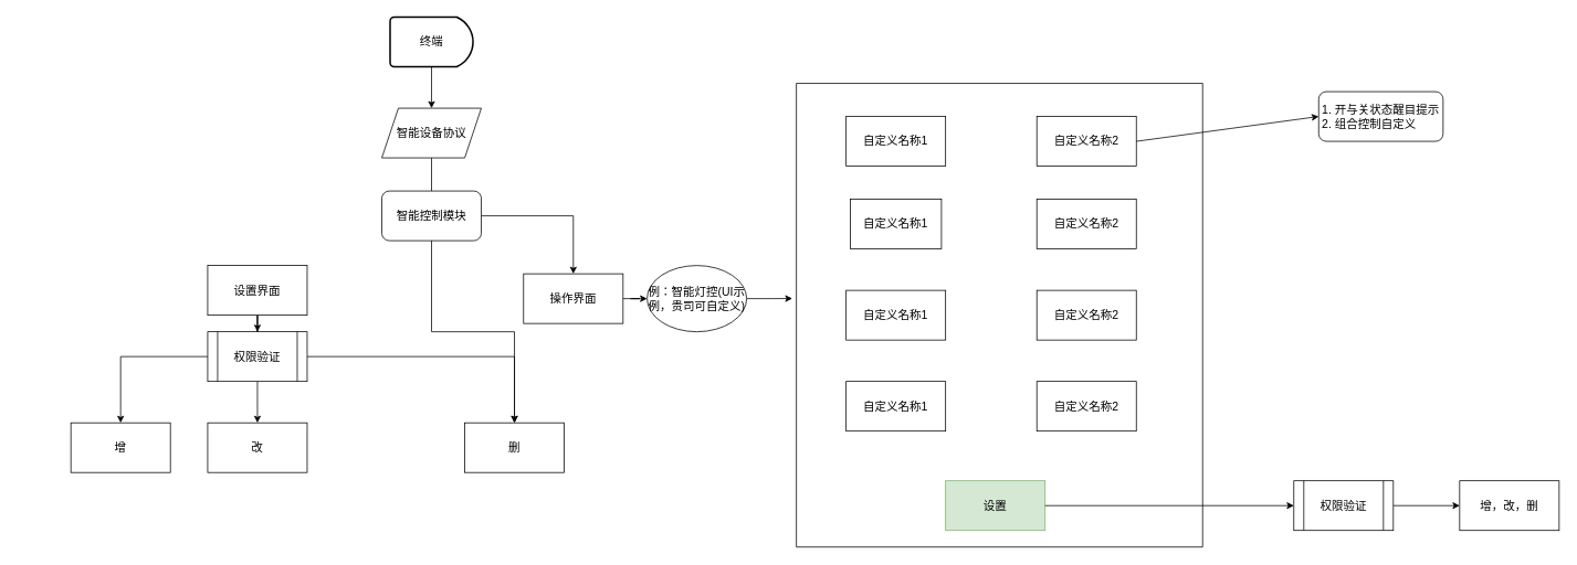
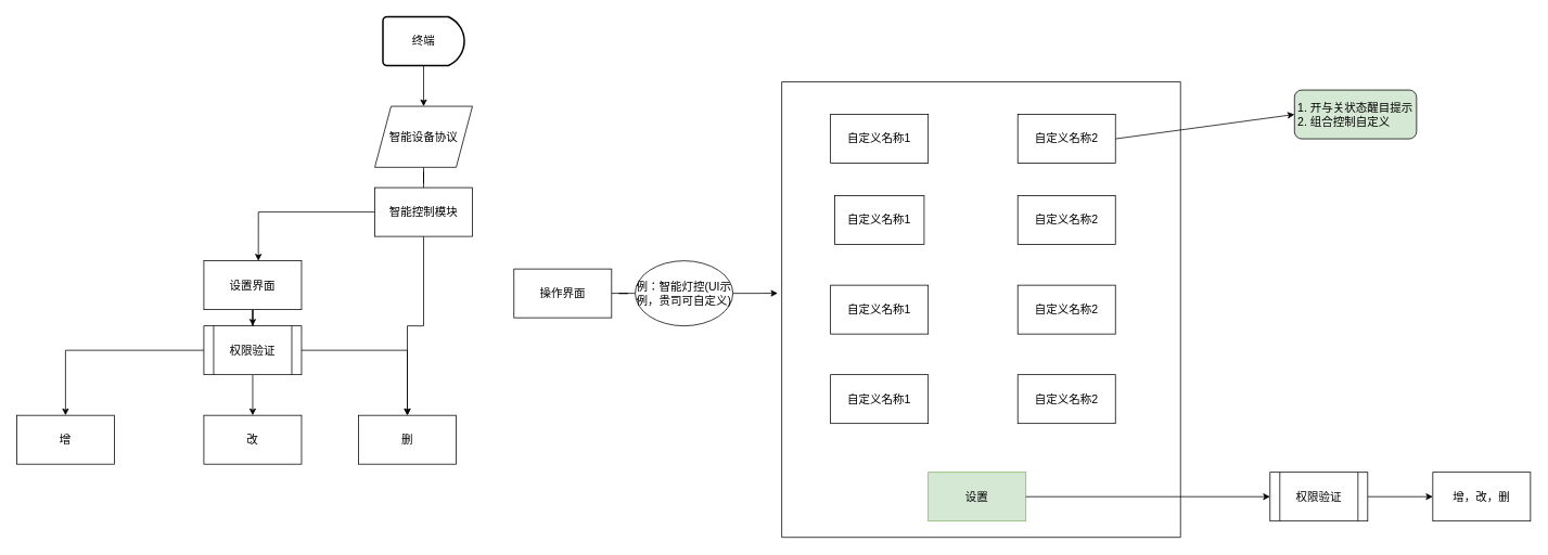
  <mxCell id="0" />
  <mxCell id="1" parent="0" />
  <mxCell id="2" value="" style="verticalLabelPosition=bottom;verticalAlign=top;html=1;shape=mxgraph.basic.rect;fillColor2=none;strokeWidth=1;size=20;indent=5;fontSize=14;" parent="1" vertex="1"><mxGeometry x="960" y="100" width="490" height="560" as="geometry" /></mxCell>
  <mxCell id="3" value="自定义名称1" style="rounded=0;whiteSpace=wrap;html=1;fontSize=14;" parent="1" vertex="1"><mxGeometry x="1020" y="140" width="120" height="60" as="geometry" /></mxCell>
  <mxCell id="4" value="自定义名称2" style="rounded=0;whiteSpace=wrap;html=1;fontSize=14;" parent="1" vertex="1"><mxGeometry x="1250" y="140" width="120" height="60" as="geometry" /></mxCell>
  <mxCell id="5" value="自定义名称1" style="rounded=0;whiteSpace=wrap;html=1;fontSize=14;" parent="1" vertex="1"><mxGeometry x="1025" y="240" width="110" height="60" as="geometry" /></mxCell>
  <mxCell id="6" value="自定义名称1" style="rounded=0;whiteSpace=wrap;html=1;fontSize=14;" parent="1" vertex="1"><mxGeometry x="1020" y="350" width="120" height="60" as="geometry" /></mxCell>
  <mxCell id="7" value="自定义名称1" style="rounded=0;whiteSpace=wrap;html=1;fontSize=14;" parent="1" vertex="1"><mxGeometry x="1020" y="460" width="120" height="60" as="geometry" /></mxCell>
  <mxCell id="8" value="自定义名称2" style="rounded=0;whiteSpace=wrap;html=1;fontSize=14;" parent="1" vertex="1"><mxGeometry x="1250" y="240" width="120" height="60" as="geometry" /></mxCell>
  <mxCell id="9" value="自定义名称2" style="rounded=0;whiteSpace=wrap;html=1;fontSize=14;" parent="1" vertex="1"><mxGeometry x="1250" y="350" width="120" height="60" as="geometry" /></mxCell>
  <mxCell id="10" value="自定义名称2" style="rounded=0;whiteSpace=wrap;html=1;fontSize=14;" parent="1" vertex="1"><mxGeometry x="1250" y="460" width="120" height="60" as="geometry" /></mxCell>
  <mxCell id="11" value="设置" style="rounded=0;whiteSpace=wrap;html=1;fillColor=#d5e8d4;strokeColor=#82b366;fontSize=14;" parent="1" vertex="1"><mxGeometry x="1140" y="580" width="120" height="60" as="geometry" /></mxCell>
  <mxCell id="12" value="" style="endArrow=classic;html=1;rounded=0;entryX=0;entryY=0.5;entryDx=0;entryDy=0;fontSize=14;" parent="1" source="11" edge="1"><mxGeometry width="50" height="50" relative="1" as="geometry"><mxPoint x="1510" y="700" as="sourcePoint" /><mxPoint x="1560" y="610" as="targetPoint" /></mxGeometry></mxCell>
- <mxCell id="13" value="1. 开与关状态醒目提示&lt;br&gt;&lt;div style=&quot;text-align: left&quot;&gt;&lt;span&gt;2. 组合控制自定义&lt;/span&gt;&lt;/div&gt;" style="rounded=1;whiteSpace=wrap;html=1;fontSize=14;" parent="1" vertex="1"><mxGeometry x="1590" y="110" width="150" height="60" as="geometry" /></mxCell>
+ <mxCell id="13" value="1. 开与关状态醒目提示&lt;br&gt;&lt;div style=&quot;text-align: left&quot;&gt;&lt;span&gt;2. 组合控制自定义&lt;/span&gt;&lt;/div&gt;" style="rounded=1;whiteSpace=wrap;html=1;fontSize=14;fillColor=#d5e8d4;" parent="1" vertex="1"><mxGeometry x="1590" y="110" width="150" height="60" as="geometry" /></mxCell>
  <mxCell id="14" value="" style="endArrow=classic;html=1;rounded=0;exitX=1;exitY=0.5;exitDx=0;exitDy=0;entryX=0;entryY=0.5;entryDx=0;entryDy=0;fontSize=14;" parent="1" source="4" target="13" edge="1"><mxGeometry width="50" height="50" relative="1" as="geometry"><mxPoint x="1480" y="170" as="sourcePoint" /><mxPoint x="1530" y="120" as="targetPoint" /></mxGeometry></mxCell>
  <mxCell id="15" value="" style="edgeStyle=orthogonalEdgeStyle;rounded=0;orthogonalLoop=1;jettySize=auto;html=1;fontSize=14;endArrow=none;" edge="1" parent="1" source="16" target="19"><mxGeometry relative="1" as="geometry" /></mxCell>
- <mxCell id="16" value="智能设备协议" style="shape=parallelogram;perimeter=parallelogramPerimeter;whiteSpace=wrap;html=1;fixedSize=1;rounded=0;fontSize=14;" parent="1" vertex="1"><mxGeometry x="460" y="130" width="120" height="60" as="geometry" /></mxCell>
+ <mxCell id="16" value="智能设备协议" style="shape=parallelogram;perimeter=parallelogramPerimeter;whiteSpace=wrap;html=1;fixedSize=1;rounded=0;fontSize=14;" parent="1" vertex="1"><mxGeometry x="460" y="130" width="120" height="75" as="geometry" /></mxCell>
  <mxCell id="17" value="" style="edgeStyle=orthogonalEdgeStyle;rounded=0;orthogonalLoop=1;jettySize=auto;html=1;fontSize=14;" edge="1" parent="1" source="19" target="30"><mxGeometry relative="1" as="geometry" /></mxCell>
- <mxCell id="18" style="edgeStyle=orthogonalEdgeStyle;rounded=0;orthogonalLoop=1;jettySize=auto;html=1;fontSize=14;" edge="1" parent="1" source="19" target="23"><mxGeometry relative="1" as="geometry" /></mxCell>
- <mxCell id="19" value="智能控制模块" style="whiteSpace=wrap;html=1;fontSize=14;rounded=1;" vertex="1" parent="1"><mxGeometry x="460" y="230" width="120" height="60" as="geometry" /></mxCell>
+ <mxCell id="18" style="edgeStyle=orthogonalEdgeStyle;rounded=0;orthogonalLoop=1;jettySize=auto;html=1;entryX=0.558;entryY=0;entryDx=0;entryDy=0;entryPerimeter=0;fontSize=14;" edge="1" parent="1" source="19" target="37"><mxGeometry relative="1" as="geometry" /></mxCell>
+ <mxCell id="19" value="智能控制模块" style="rounded=0;whiteSpace=wrap;html=1;fontSize=14;" vertex="1" parent="1"><mxGeometry x="460" y="230" width="120" height="60" as="geometry" /></mxCell>
  <mxCell id="20" value="" style="edgeStyle=orthogonalEdgeStyle;rounded=0;orthogonalLoop=1;jettySize=auto;html=1;fontSize=14;" edge="1" parent="1" source="21" target="16"><mxGeometry relative="1" as="geometry" /></mxCell>
  <mxCell id="21" value="终端" style="strokeWidth=2;html=1;shape=mxgraph.flowchart.delay;whiteSpace=wrap;fontSize=14;" vertex="1" parent="1"><mxGeometry x="470" y="20" width="100" height="60" as="geometry" /></mxCell>
- <mxCell id="22" style="edgeStyle=orthogonalEdgeStyle;rounded=0;orthogonalLoop=1;jettySize=auto;html=1;entryX=0;entryY=0.5;entryDx=0;entryDy=0;fontSize=14;" edge="1" parent="1" source="23" target="35"><mxGeometry relative="1" as="geometry" /></mxCell>
+ <mxCell id="22" style="edgeStyle=orthogonalEdgeStyle;rounded=0;orthogonalLoop=1;jettySize=auto;html=1;entryX=0;entryY=0.5;entryDx=0;entryDy=0;fontSize=14;endArrow=none;" edge="1" parent="1" source="23" target="35"><mxGeometry relative="1" as="geometry" /></mxCell>
  <mxCell id="23" value="操作界面" style="whiteSpace=wrap;html=1;rounded=0;fontSize=14;" vertex="1" parent="1"><mxGeometry x="631" y="330" width="120" height="60" as="geometry" /></mxCell>
  <mxCell id="24" value="" style="edgeStyle=orthogonalEdgeStyle;rounded=0;orthogonalLoop=1;jettySize=auto;html=1;fontSize=14;" edge="1" parent="1" source="27" target="29"><mxGeometry relative="1" as="geometry" /></mxCell>
  <mxCell id="25" style="edgeStyle=orthogonalEdgeStyle;rounded=0;orthogonalLoop=1;jettySize=auto;html=1;entryX=0.5;entryY=0;entryDx=0;entryDy=0;fontSize=14;" edge="1" parent="1" source="27" target="28"><mxGeometry relative="1" as="geometry" /></mxCell>
  <mxCell id="26" style="edgeStyle=orthogonalEdgeStyle;rounded=0;orthogonalLoop=1;jettySize=auto;html=1;entryX=0.5;entryY=0;entryDx=0;entryDy=0;fontSize=14;" edge="1" parent="1" source="27" target="30"><mxGeometry relative="1" as="geometry" /></mxCell>
  <mxCell id="27" value="权限验证" style="shape=process;whiteSpace=wrap;html=1;backgroundOutline=1;fontSize=14;" vertex="1" parent="1"><mxGeometry x="250" y="400" width="120" height="60" as="geometry" /></mxCell>
- <mxCell id="28" value="增" style="rounded=0;whiteSpace=wrap;html=1;fontSize=14;" vertex="1" parent="1"><mxGeometry x="85" y="510" width="120" height="60" as="geometry" /></mxCell>
+ <mxCell id="28" value="增" style="rounded=0;whiteSpace=wrap;html=1;fontSize=14;" vertex="1" parent="1"><mxGeometry x="20" y="510" width="120" height="60" as="geometry" /></mxCell>
  <mxCell id="29" value="改" style="rounded=0;whiteSpace=wrap;html=1;fontSize=14;" vertex="1" parent="1"><mxGeometry x="250" y="510" width="120" height="60" as="geometry" /></mxCell>
- <mxCell id="30" value="删" style="rounded=0;whiteSpace=wrap;html=1;fontSize=14;" vertex="1" parent="1"><mxGeometry x="560" y="510" width="120" height="60" as="geometry" /></mxCell>
+ <mxCell id="30" value="删" style="rounded=0;whiteSpace=wrap;html=1;fontSize=14;" vertex="1" parent="1"><mxGeometry x="440" y="510" width="120" height="60" as="geometry" /></mxCell>
  <mxCell id="31" value="" style="edgeStyle=orthogonalEdgeStyle;rounded=0;orthogonalLoop=1;jettySize=auto;html=1;fontSize=14;" edge="1" parent="1" source="32" target="33"><mxGeometry relative="1" as="geometry" /></mxCell>
  <mxCell id="32" value="权限验证" style="shape=process;whiteSpace=wrap;html=1;backgroundOutline=1;fontSize=14;" vertex="1" parent="1"><mxGeometry x="1560" y="580" width="120" height="60" as="geometry" /></mxCell>
  <mxCell id="33" value="增，改，删" style="whiteSpace=wrap;html=1;fontSize=14;" vertex="1" parent="1"><mxGeometry x="1760" y="580" width="120" height="60" as="geometry" /></mxCell>
  <mxCell id="34" style="edgeStyle=orthogonalEdgeStyle;rounded=0;orthogonalLoop=1;jettySize=auto;html=1;entryX=-0.01;entryY=0.464;entryDx=0;entryDy=0;entryPerimeter=0;fontSize=14;" edge="1" parent="1" source="35" target="2"><mxGeometry relative="1" as="geometry" /></mxCell>
  <mxCell id="35" value="例：智能灯控(UI示例，贵司可自定义)" style="ellipse;whiteSpace=wrap;html=1;fontSize=14;" vertex="1" parent="1"><mxGeometry x="780" y="320" width="120" height="80" as="geometry" /></mxCell>
  <mxCell id="36" value="" style="edgeStyle=orthogonalEdgeStyle;rounded=0;orthogonalLoop=1;jettySize=auto;html=1;fontSize=14;" edge="1" parent="1" source="37" target="27"><mxGeometry relative="1" as="geometry" /></mxCell>
  <mxCell id="37" value="&lt;font style=&quot;font-size: 14px;&quot;&gt;设置界面&lt;/font&gt;" style="rounded=0;whiteSpace=wrap;html=1;fontSize=14;" vertex="1" parent="1"><mxGeometry x="250" y="320" width="120" height="60" as="geometry" /></mxCell>
